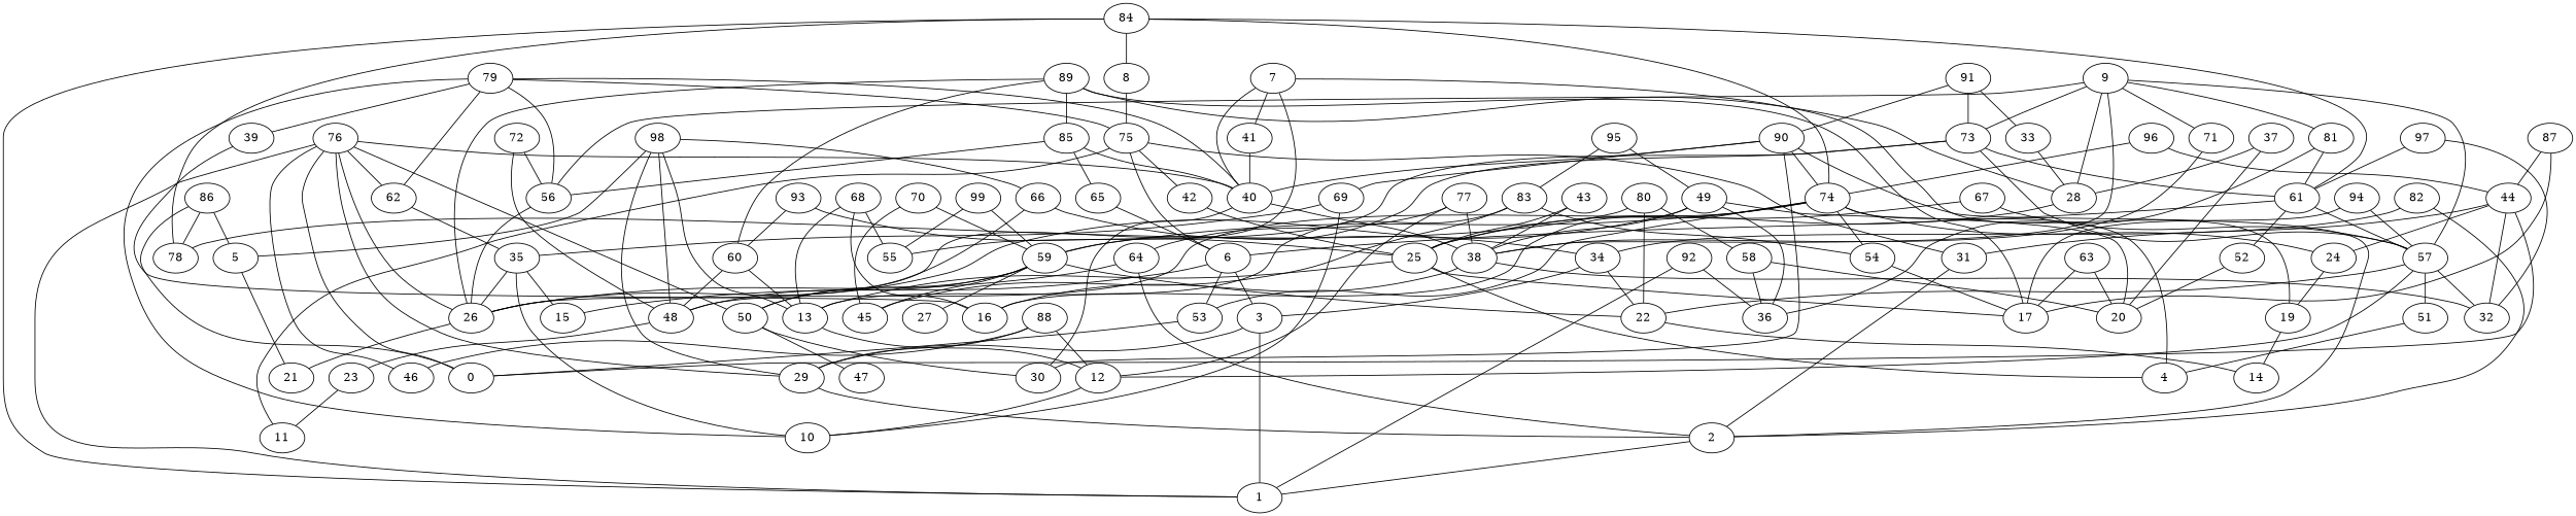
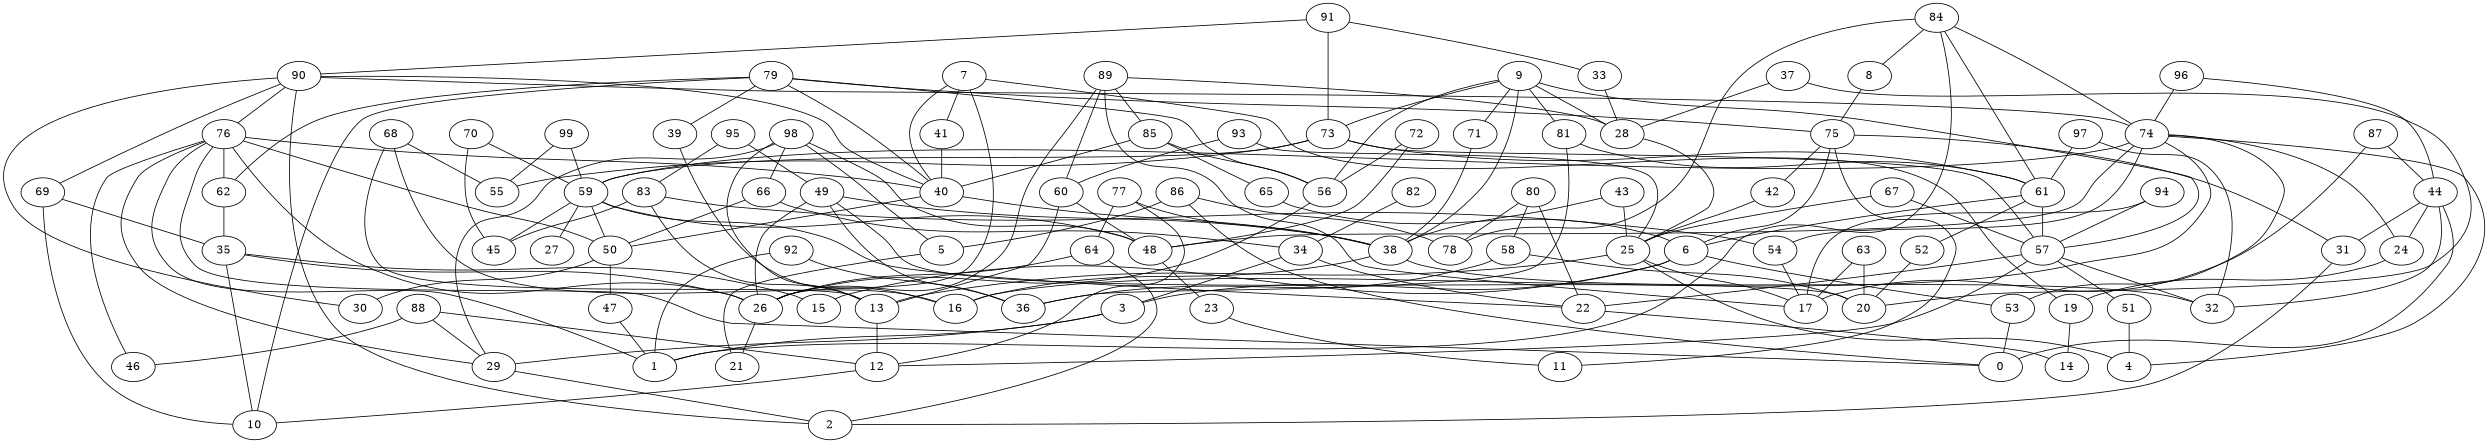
  digraph {
    edge [color=black dir=none]
    40
    30
    38
    32
    16
    5
    21
    2
    52
    20
    66
    34
    50
    3
    22
    47
    27
    70
    45
    59
    48
    23
    11
    42
    25
    13
    17
    28
    90
    76
    74
    69
    26
    1
    0
    29
    62
    46
    54
    4
    24
    53
    10
    35
    14
    64
    83
    12
    75
    6
    31
    15
    81
    61
    36
    57
    19
    95
    49
    96
    44
    43
    51
    67
    71
    92
    99
    55
    79
    39
    56
    68
    72
    87
    80
    78
    58
    73
    85
    65
    33
    63
    77
    97
    91
    94
    8
    41
    7
    84
    86
    37
    82
    89
    60
    98
    93
    9
    88
    subgraph sub_1 {
      40
      30
      38
      32
      16
      5
      21
      2
      52
      20
      66
      34
      50
      3
      22
      47
      27
      70
      45
      59
      48
      23
      11
      42
      25
      13
      17
      28
      90
      76
      74
      69
      26
      1
      0
      29
      62
      46
      54
      4
      24
      53
      10
      35
      14
      64
      83
      12
      75
      6
      31
      15
      81
      61
      36
      57
      19
      95
      49
      96
      44
      43
      51
      67
      71
      92
      99
      55
      79
      39
      56
      68
      72
      87
      80
      78
      58
      73
      85
      65
      33
      63
      77
      97
      91
      94
      8
      41
      7
      84
      86
      37
      82
      89
      60
      98
      93
      9
      88
    }
-   40 -> 30
+   40 -> 50
    40 -> 38
    38 -> 32
    38 -> 16
    5 -> 21
-   2 -> 1
+   47 -> 1
    52 -> 20
    66 -> 34
    66 -> 50
    34 -> 3
    34 -> 22
    50 -> 30
    50 -> 47
    3 -> 1
    3 -> 29
    22 -> 14
    70 -> 45
    70 -> 59
    59 -> 50
    59 -> 22
    59 -> 27
    59 -> 45
    59 -> 48
    48 -> 23
    23 -> 11
    42 -> 25
    25 -> 13
    25 -> 17
    25 -> 4
    13 -> 12
    28 -> 25
    90 -> 40
    90 -> 30
    90 -> 2
+   90 -> 76
    90 -> 74
    90 -> 69
    76 -> 40
    76 -> 50
    76 -> 26
    76 -> 1
    76 -> 0
    76 -> 29
    76 -> 62
    76 -> 46
    74 -> 16
    74 -> 59
    74 -> 48
    74 -> 54
    74 -> 4
    74 -> 24
    74 -> 53
    69 -> 10
    69 -> 35
    26 -> 21
    29 -> 2
    62 -> 35
    54 -> 17
    24 -> 19
    53 -> 0
    35 -> 26
    35 -> 10
    35 -> 15
    64 -> 2
    64 -> 26
    83 -> 45
    83 -> 13
    83 -> 54
    12 -> 10
    75 -> 11
    75 -> 42
    75 -> 6
    75 -> 31
    6 -> 3
    6 -> 53
    6 -> 15
    31 -> 2
    81 -> 61
    81 -> 36
    61 -> 52
    61 -> 6
    61 -> 57
    57 -> 32
    57 -> 22
    57 -> 12
    57 -> 51
    19 -> 14
    95 -> 83
    95 -> 49
    49 -> 38
    49 -> 20
    49 -> 26
    49 -> 36
    96 -> 74
    96 -> 44
    44 -> 32
    44 -> 0
    44 -> 24
    44 -> 31
    43 -> 38
    43 -> 25
    51 -> 4
    67 -> 25
    67 -> 57
    71 -> 38
    92 -> 1
    92 -> 36
    99 -> 59
    99 -> 55
    79 -> 40
    79 -> 62
    79 -> 10
    79 -> 75
    79 -> 39
    79 -> 56
    39 -> 16
    56 -> 26
    68 -> 16
    68 -> 13
    68 -> 55
    72 -> 48
    72 -> 56
    87 -> 17
    87 -> 44
    80 -> 22
    80 -> 78
    80 -> 58
    58 -> 20
    58 -> 36
    73 -> 59
    73 -> 61
    73 -> 57
    73 -> 55
    85 -> 40
    85 -> 56
    85 -> 65
    65 -> 6
    33 -> 28
    63 -> 20
    63 -> 17
    77 -> 38
    77 -> 64
    77 -> 12
    97 -> 32
    97 -> 61
    91 -> 90
    91 -> 73
    91 -> 33
    94 -> 17
    94 -> 57
    8 -> 75
    41 -> 40
    7 -> 40
    7 -> 26
    7 -> 19
    7 -> 41
    84 -> 74
    84 -> 1
    84 -> 61
    84 -> 78
    84 -> 8
    86 -> 5
    86 -> 0
    86 -> 78
    37 -> 20
    37 -> 28
-   82 -> 2
    82 -> 34
    89 -> 17
    89 -> 28
    89 -> 26
    89 -> 85
    89 -> 60
    60 -> 48
    60 -> 13
    98 -> 5
    98 -> 66
    98 -> 48
    98 -> 13
    98 -> 29
    93 -> 25
    93 -> 60
    9 -> 38
    9 -> 28
    9 -> 81
    9 -> 57
    9 -> 71
    9 -> 56
    9 -> 73
    88 -> 29
    88 -> 46
    88 -> 12
  }
